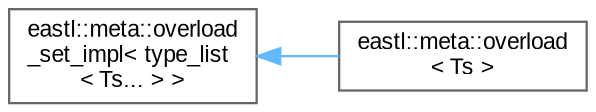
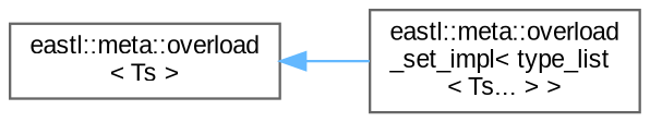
  digraph {
    rankdir=LR
    fontname="Liberation Sans"
    node [color=grey40 fillcolor=white fontname="Liberation Sans" fontsize=10 shape=box style=filled]
    n1 [height=0.2 label="eastl::meta::overload\l\< Ts \>" width=0.4]
    n2 [height=0.2 label="eastl::meta::overload\l_set_impl\< type_list\l\< Ts... \> \>" width=0.4]
-   n2 -> n1 [color=steelblue1 dir=back fontname="Liberation Sans" fontsize=10 labelfontname=Helvetica labelfontsize=10 style=solid]
+   n1 -> n2 [color=steelblue1 dir=back fontname="Liberation Sans" fontsize=10 labelfontname=Helvetica labelfontsize=10 style=solid]
  }
